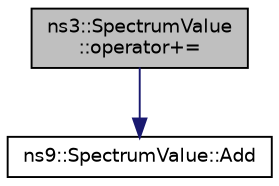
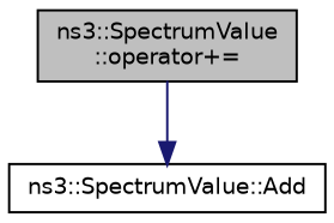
  digraph {
    rankdir=TB
    node [color=black fontname=Helvetica fontsize=10 shape=record style=filled]
    n1 [fillcolor=grey75 fontcolor=black height=0.2 label="ns3::SpectrumValue\l::operator+=" width=0.4]
-   n2 [fillcolor=white height=0.2 label="ns9::SpectrumValue::Add" width=0.4]
+   n2 [fillcolor=white height=0.2 label="ns3::SpectrumValue::Add" width=0.4]
    n1 -> n2 [color=midnightblue fontname=Helvetica fontsize=10 labelfontname=Helvetica labelfontsize=10 style=solid]
  }
